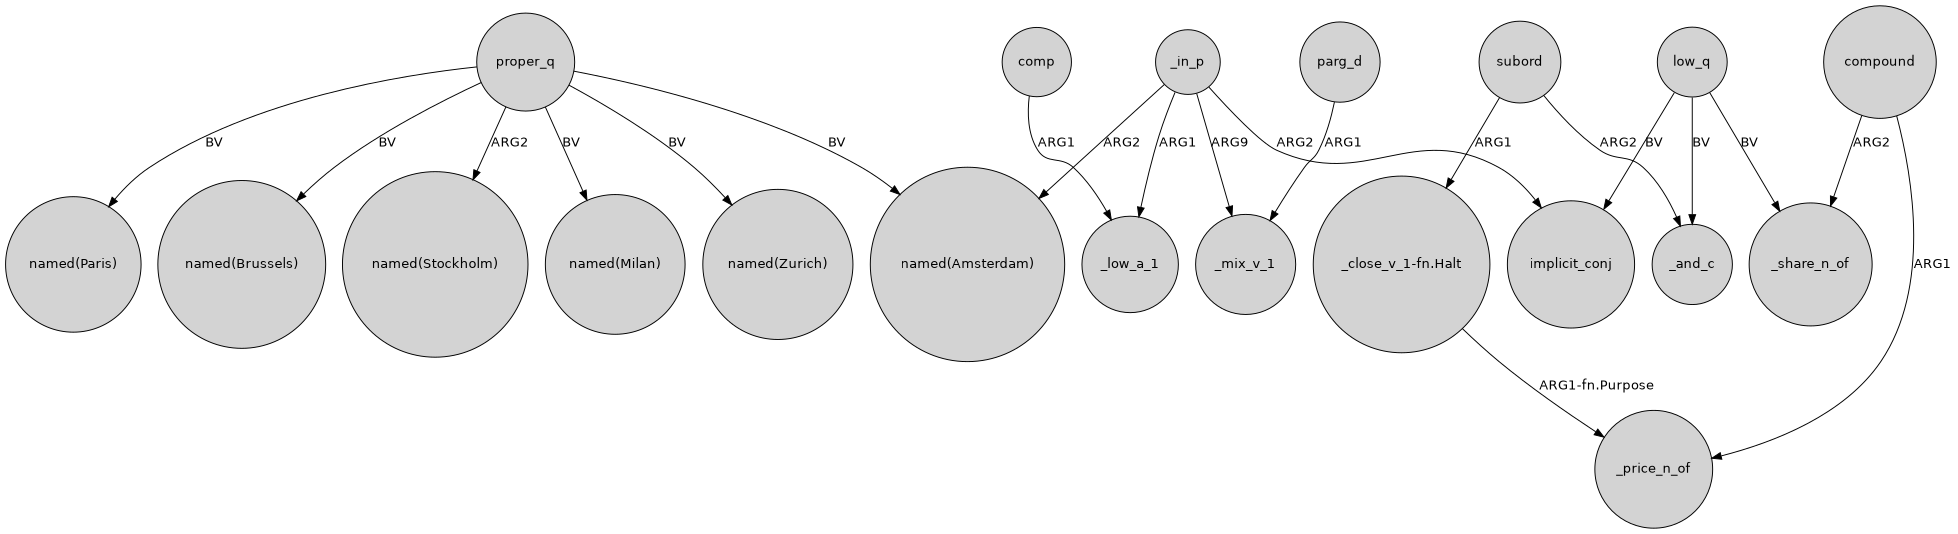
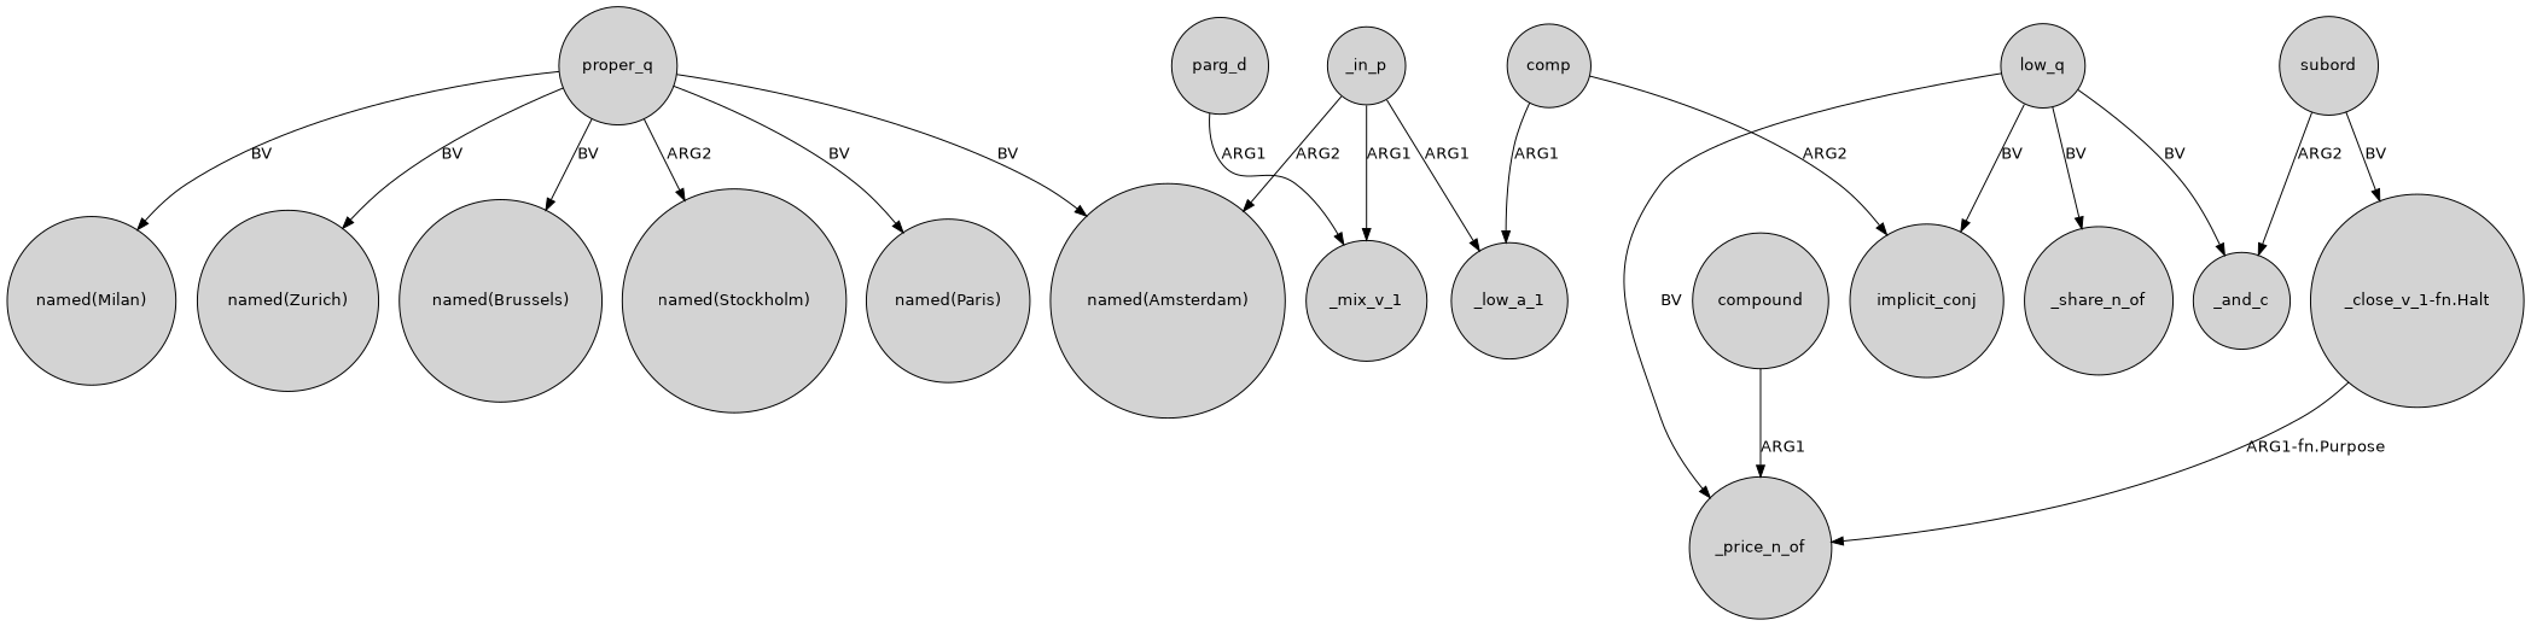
  digraph {
    fontname="DejaVu Sans"
    node [fontname="DejaVu Sans" shape=circle style=filled]
    edge [fontname="DejaVu Sans"]
    proper_q
    "named(Brussels)"
    "named(Stockholm)"
    "named(Milan)"
    "named(Zurich)"
    "named(Amsterdam)"
    "named(Paris)"
    comp
    _low_a_1
    n10 [label=low_q]
    _price_n_of
    implicit_conj
    _and_c
    _share_n_of
    _in_p
    _mix_v_1
    subord
    "_close_v_1-fn.Halt"
    parg_d
    compound
    proper_q -> "named(Brussels)" [label=BV]
    proper_q -> "named(Stockholm)" [label=ARG2]
    proper_q -> "named(Milan)" [label=BV]
    proper_q -> "named(Zurich)" [label=BV]
    proper_q -> "named(Amsterdam)" [label=BV]
    proper_q -> "named(Paris)" [label=BV]
    comp -> _low_a_1 [label=ARG1]
+   n10 -> _price_n_of [label=BV]
    n10 -> implicit_conj [label=BV]
    n10 -> _and_c [label=BV]
    n10 -> _share_n_of [label=BV]
    _in_p -> "named(Amsterdam)" [label=ARG2]
    _in_p -> _low_a_1 [label=ARG1]
-   _in_p -> implicit_conj [label=ARG2]
-   _in_p -> _mix_v_1 [label=ARG9]
+   comp -> implicit_conj [label=ARG2]
+   _in_p -> _mix_v_1 [label=ARG1]
    subord -> _and_c [label=ARG2]
-   subord -> "_close_v_1-fn.Halt" [label=ARG1]
+   subord -> "_close_v_1-fn.Halt" [label=BV]
    "_close_v_1-fn.Halt" -> _price_n_of [label="ARG1-fn.Purpose"]
    parg_d -> _mix_v_1 [label=ARG1]
    compound -> _price_n_of [label=ARG1]
-   compound -> _share_n_of [label=ARG2]
  }
